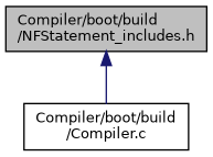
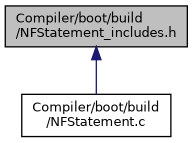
  digraph {
    node [color=black fontname=Helvetica fontsize=10 shape=record style=filled]
    n1 [fillcolor=grey75 fontcolor=black height=0.2 label="Compiler/boot/build\l/NFStatement_includes.h" width=0.4]
-   n2 [fillcolor=white height=0.2 label="Compiler/boot/build\l/Compiler.c" width=0.4]
+   n2 [fillcolor=white height=0.2 label="Compiler/boot/build\l/NFStatement.c" width=0.4]
    n1 -> n2 [color=midnightblue dir=back fontname=Helvetica fontsize=10 labelfontname=Helvetica labelfontsize=10 style=solid]
  }
